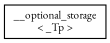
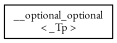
  digraph {
    rankdir=LR
    fontname="EB Garamond"
-   n1 [color=black fillcolor=white fontname="EB Garamond" fontsize=10 height=0.2 label="__optional_storage\l\< _Tp \>" shape=record style=filled width=0.4]
+   n1 [color=black fillcolor=white fontname="EB Garamond" fontsize=10 height=0.2 label="__optional_optional\l\< _Tp \>" shape=record style=filled width=0.4]
  }
